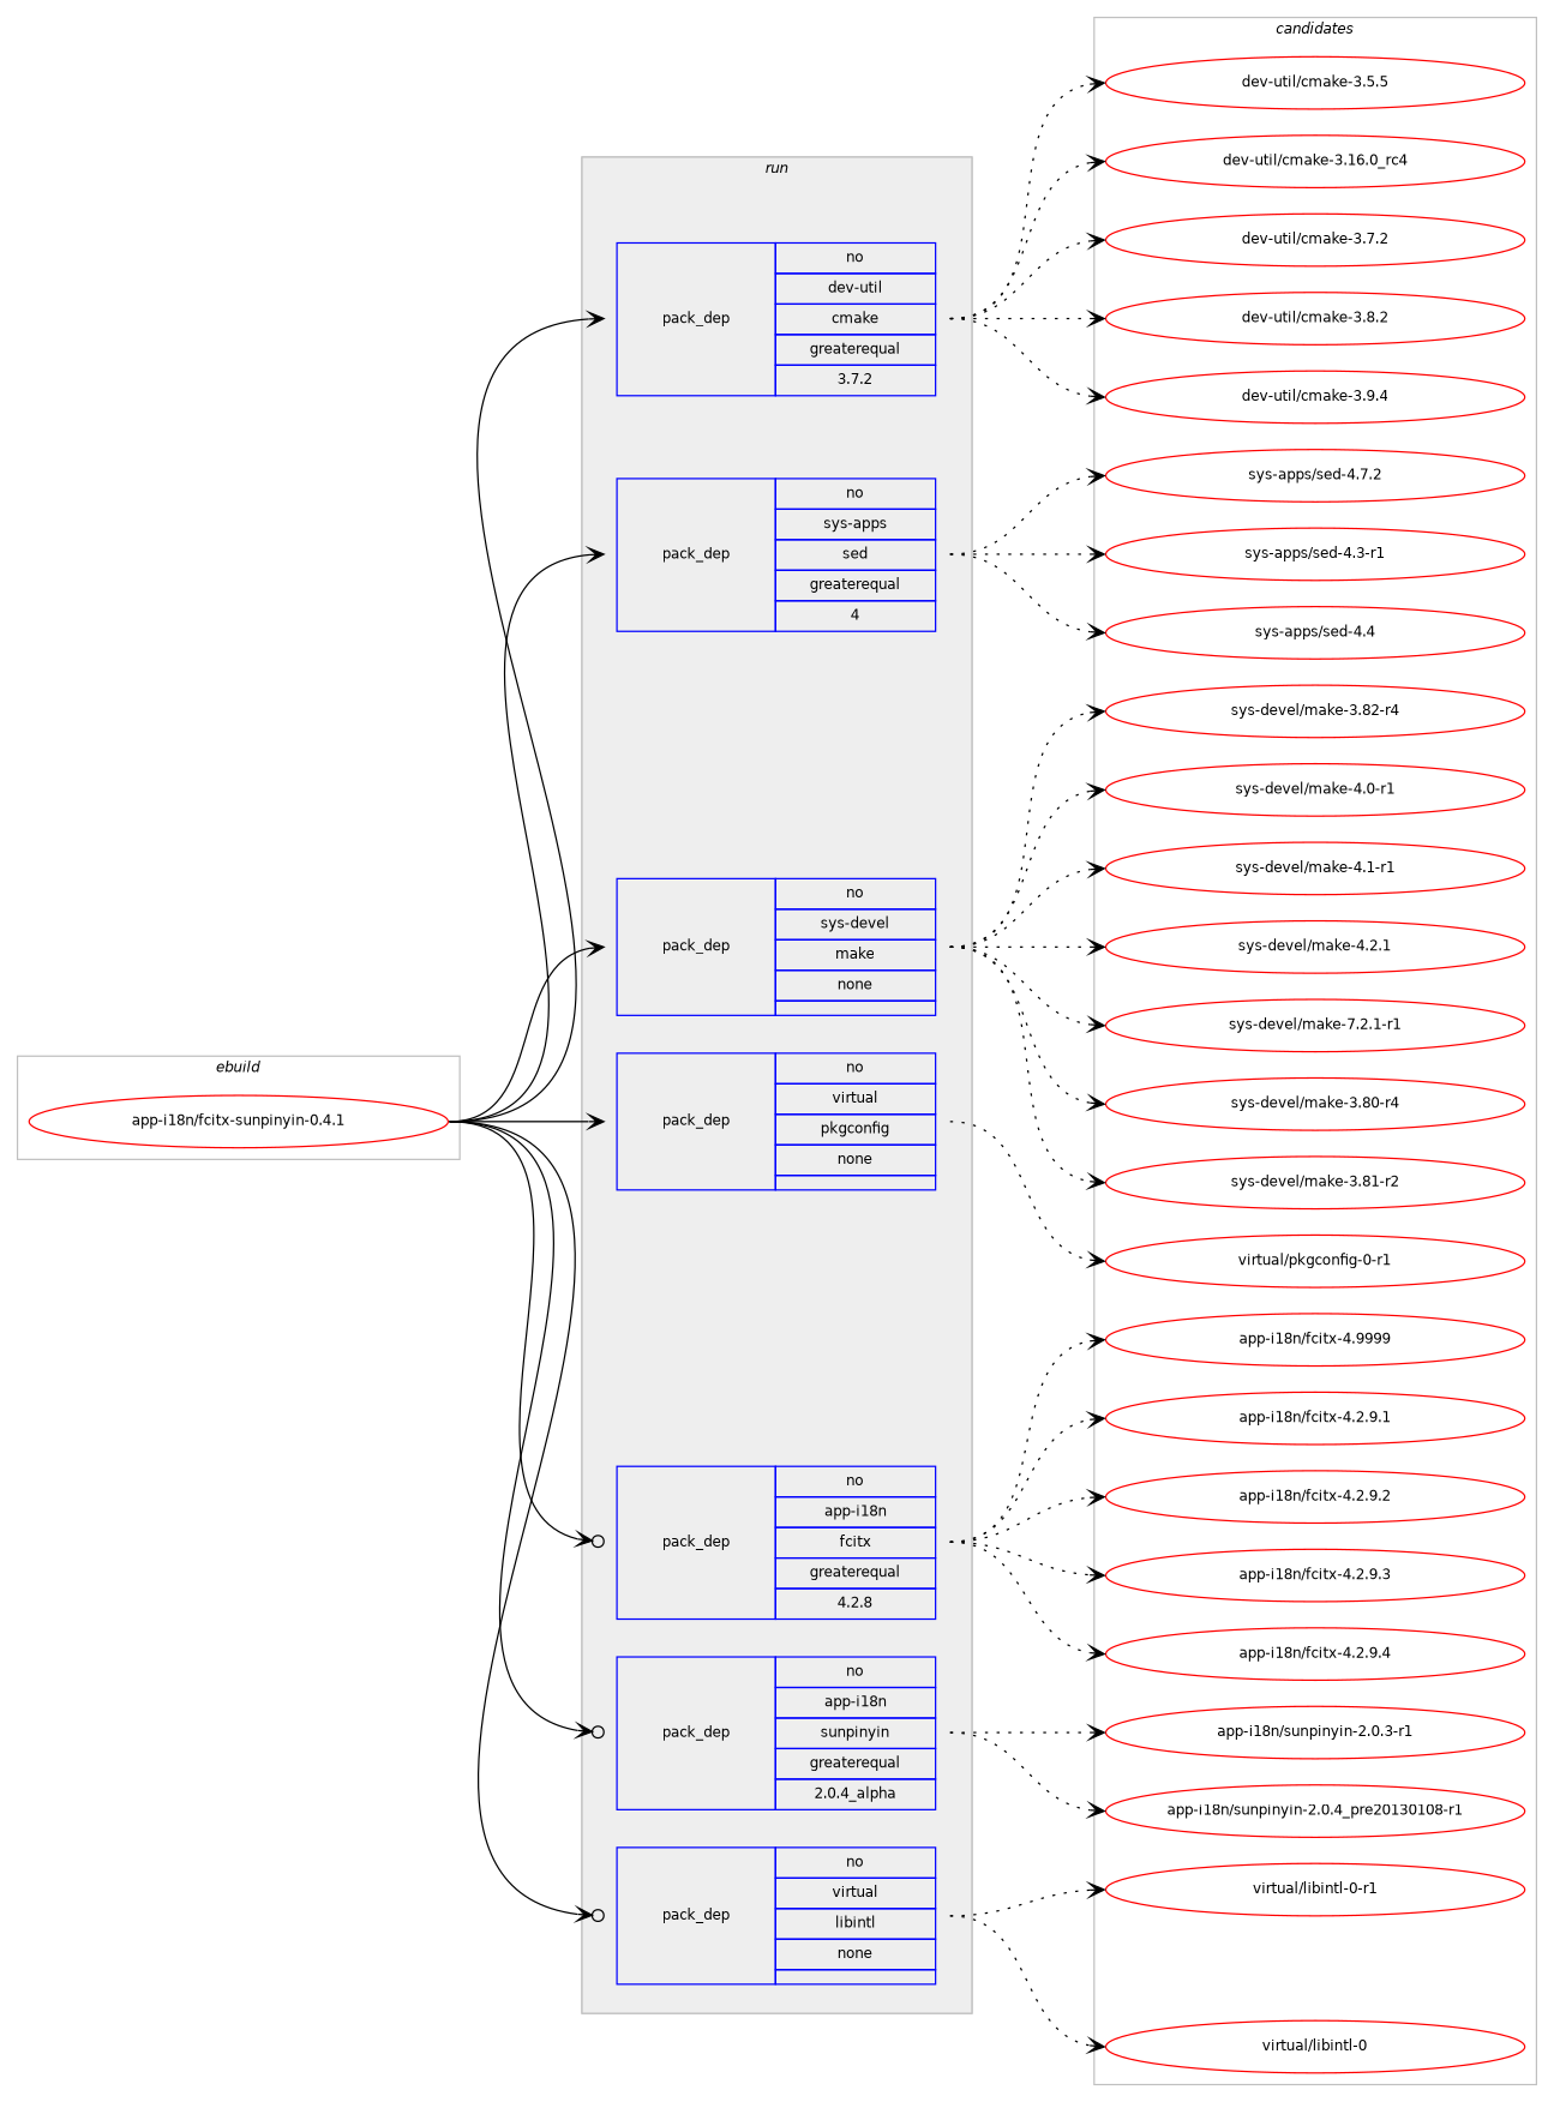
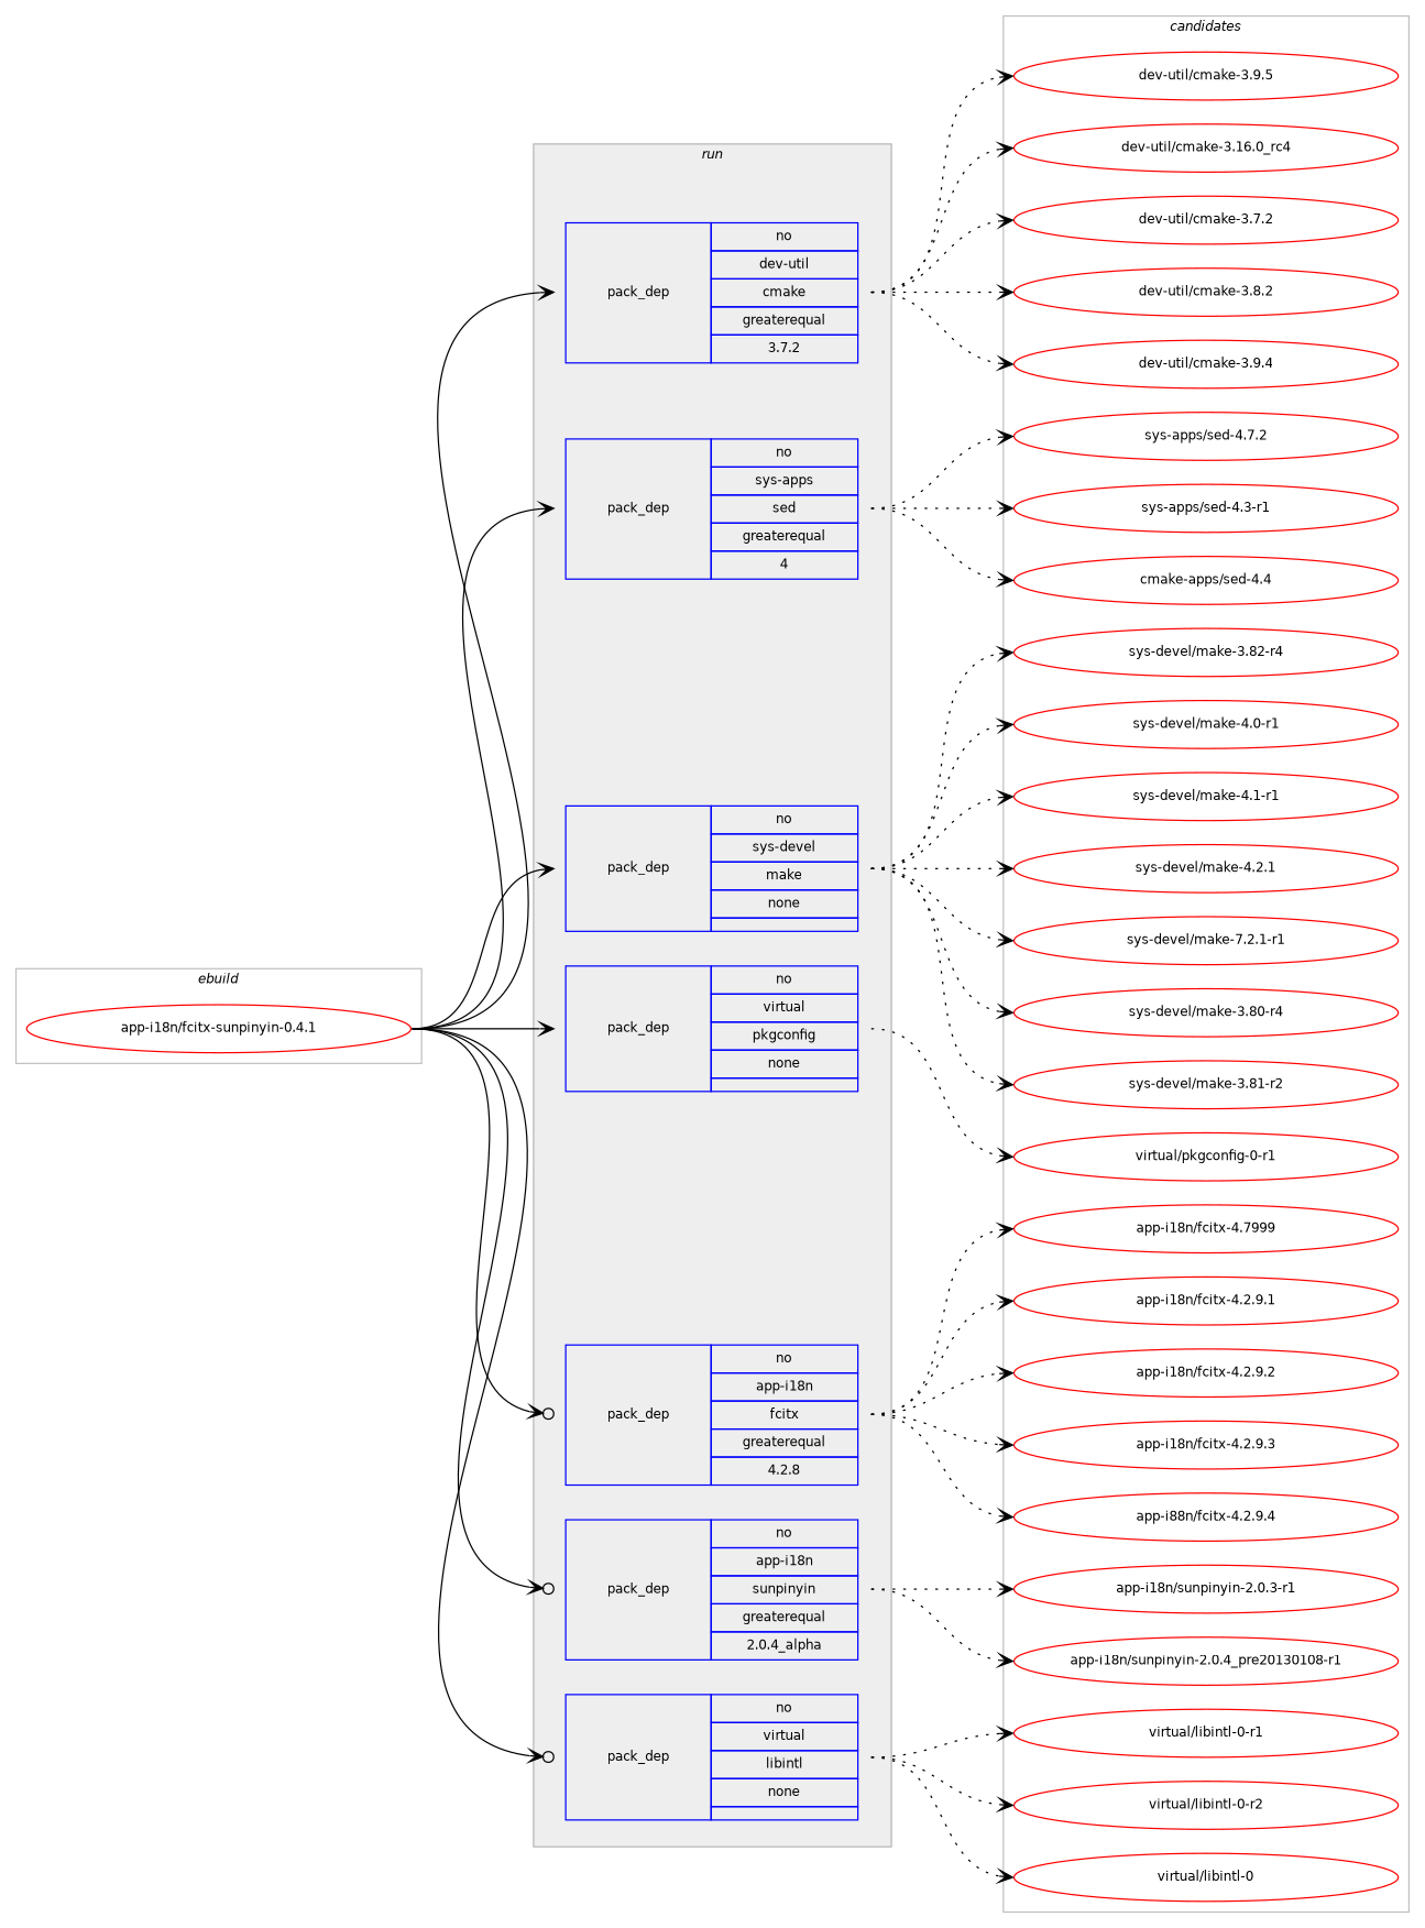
  digraph {
    compound=true
    concentrate=true
    fontname=Helvetica
    fontsize=10
    newrank=true
    rankdir=LR
    ranksep=1.5
    node [color=red fontname=Helvetica fontsize=10]
    edge [arrowhead=vee headport=w style=dotted tailport=e weight=100]
    n1 [label="app-i18n/fcitx-sunpinyin-0.4.1" width=4]
    n2 [color=blue label=<<TABLE BORDER="0" CELLBORDER="1" CELLSPACING="0" CELLPADDING="4" WIDTH="220"><TR><TD ROWSPAN="6" CELLPADDING="30">pack_dep</TD></TR><TR><TD WIDTH="110">no</TD></TR><TR><TD>dev-util</TD></TR><TR><TD>cmake</TD></TR><TR><TD>greaterequal</TD></TR><TR><TD>3.7.2</TD></TR></TABLE>> shape=none]
    n3 [color=blue label=<<TABLE BORDER="0" CELLBORDER="1" CELLSPACING="0" CELLPADDING="4" WIDTH="220"><TR><TD ROWSPAN="6" CELLPADDING="30">pack_dep</TD></TR><TR><TD WIDTH="110">no</TD></TR><TR><TD>sys-apps</TD></TR><TR><TD>sed</TD></TR><TR><TD>greaterequal</TD></TR><TR><TD>4</TD></TR></TABLE>> shape=none]
    n4 [color=blue label=<<TABLE BORDER="0" CELLBORDER="1" CELLSPACING="0" CELLPADDING="4" WIDTH="220"><TR><TD ROWSPAN="6" CELLPADDING="30">pack_dep</TD></TR><TR><TD WIDTH="110">no</TD></TR><TR><TD>sys-devel</TD></TR><TR><TD>make</TD></TR><TR><TD>none</TD></TR><TR><TD></TD></TR></TABLE>> shape=none]
    n5 [color=blue label=<<TABLE BORDER="0" CELLBORDER="1" CELLSPACING="0" CELLPADDING="4" WIDTH="220"><TR><TD ROWSPAN="6" CELLPADDING="30">pack_dep</TD></TR><TR><TD WIDTH="110">no</TD></TR><TR><TD>virtual</TD></TR><TR><TD>pkgconfig</TD></TR><TR><TD>none</TD></TR><TR><TD></TD></TR></TABLE>> shape=none]
    n6 [color=blue label=<<TABLE BORDER="0" CELLBORDER="1" CELLSPACING="0" CELLPADDING="4" WIDTH="220"><TR><TD ROWSPAN="6" CELLPADDING="30">pack_dep</TD></TR><TR><TD WIDTH="110">no</TD></TR><TR><TD>app-i18n</TD></TR><TR><TD>fcitx</TD></TR><TR><TD>greaterequal</TD></TR><TR><TD>4.2.8</TD></TR></TABLE>> shape=none]
    n7 [color=blue label=<<TABLE BORDER="0" CELLBORDER="1" CELLSPACING="0" CELLPADDING="4" WIDTH="220"><TR><TD ROWSPAN="6" CELLPADDING="30">pack_dep</TD></TR><TR><TD WIDTH="110">no</TD></TR><TR><TD>app-i18n</TD></TR><TR><TD>sunpinyin</TD></TR><TR><TD>greaterequal</TD></TR><TR><TD>2.0.4_alpha</TD></TR></TABLE>> shape=none]
    n8 [color=blue label=<<TABLE BORDER="0" CELLBORDER="1" CELLSPACING="0" CELLPADDING="4" WIDTH="220"><TR><TD ROWSPAN="6" CELLPADDING="30">pack_dep</TD></TR><TR><TD WIDTH="110">no</TD></TR><TR><TD>virtual</TD></TR><TR><TD>libintl</TD></TR><TR><TD>none</TD></TR><TR><TD></TD></TR></TABLE>> shape=none]
    n9 [label="sys-apps/sed-4.7.2" width=4]
    n10 [label="sys-apps/sed-4.3-r1" width=4]
-   n11 [label="sys-apps/sed-4.4" width=4]
+   n11 [label="cmake-apps/sed-4.4" width=4]
    n12 [label="dev-util/cmake-3.16.0_rc4" width=4]
    n13 [label="dev-util/cmake-3.7.2" width=4]
    n14 [label="dev-util/cmake-3.8.2" width=4]
    n15 [label="dev-util/cmake-3.9.4" width=4]
-   n16 [label="dev-util/cmake-3.5.5" width=4]
+   n16 [label="dev-util/cmake-3.9.5" width=4]
    n17 [label="virtual/libintl-0" width=4]
    n18 [label="virtual/libintl-0-r1" width=4]
+   n19 [label="virtual/libintl-0-r2" width=4]
    n20 [label="sys-devel/make-3.80-r4" width=4]
    n21 [label="sys-devel/make-3.81-r2" width=4]
    n22 [label="sys-devel/make-3.82-r4" width=4]
    n23 [label="sys-devel/make-4.0-r1" width=4]
    n24 [label="sys-devel/make-4.1-r1" width=4]
    n25 [label="sys-devel/make-4.2.1" width=4]
    n26 [label="sys-devel/make-7.2.1-r1" width=4]
    n27 [label="virtual/pkgconfig-0-r1" width=4]
    n28 [label="app-i18n/fcitx-4.2.9.1" width=4]
    n29 [label="app-i18n/fcitx-4.2.9.2" width=4]
    n30 [label="app-i18n/fcitx-4.2.9.3" width=4]
-   n31 [label="app-i18n/fcitx-4.2.9.4" width=4]
-   n32 [label="app-i18n/fcitx-4.9999" width=4]
+   n31 [label="app-i88n/fcitx-4.2.9.4" width=4]
+   n32 [label="app-i18n/fcitx-4.7999" width=4]
    n33 [label="app-i18n/sunpinyin-2.0.3-r1" width=4]
    n34 [label="app-i18n/sunpinyin-2.0.4_pre20130108-r1" width=4]
    subgraph cluster_1 {
      color=gray
      label=<<i>ebuild</i>>
      rank=same
      n1
    }
    subgraph cluster_2 {
      color=gray
      label=<<i>dependencies</i>>
      subgraph cluster_3 {
        color=gray
        fillcolor="#eeeeee"
        label=<<i>compile</i>>
        style=filled
        subgraph sub_4 {
          color=gray
          fillcolor="#eeeeee"
          label=<<i>compile</i>>
          style=filled
          n2
        }
        subgraph sub_5 {
          color=gray
          fillcolor="#eeeeee"
          label=<<i>compile</i>>
          style=filled
          n3
        }
        subgraph sub_6 {
          color=gray
          fillcolor="#eeeeee"
          label=<<i>compile</i>>
          style=filled
          n4
        }
        subgraph sub_7 {
          color=gray
          fillcolor="#eeeeee"
          label=<<i>compile</i>>
          style=filled
          n5
        }
      }
      subgraph cluster_8 {
        color=gray
        fillcolor="#eeeeee"
        label=<<i>compile and run</i>>
        style=filled
        subgraph sub_9 {
          color=gray
          fillcolor="#eeeeee"
          label=<<i>compile and run</i>>
          style=filled
          n6
        }
        subgraph sub_10 {
          color=gray
          fillcolor="#eeeeee"
          label=<<i>compile and run</i>>
          style=filled
          n7
        }
        subgraph sub_11 {
          color=gray
          fillcolor="#eeeeee"
          label=<<i>compile and run</i>>
          style=filled
          n8
        }
      }
      subgraph cluster_12 {
        color=gray
        fillcolor="#eeeeee"
        label=<<i>run</i>>
        style=filled
      }
    }
    subgraph cluster_13 {
      color=gray
      label=<<i>candidates</i>>
      rank=same
      subgraph sub_14 {
        color=black
        label=<<i>candidates</i>>
        nodesep=1
        rank=same
        n9
        n10
        n11
      }
      subgraph sub_15 {
        color=black
        label=<<i>candidates</i>>
        nodesep=1
        rank=same
        n12
        n13
        n14
        n15
        n16
      }
      subgraph sub_16 {
        color=black
        label=<<i>candidates</i>>
        nodesep=1
        rank=same
        n17
        n18
+       n19
      }
      subgraph sub_17 {
        color=black
        label=<<i>candidates</i>>
        nodesep=1
        rank=same
        n20
        n21
        n22
        n23
        n24
        n25
        n26
      }
      subgraph sub_18 {
        color=black
        label=<<i>candidates</i>>
        nodesep=1
        rank=same
        n27
      }
      subgraph sub_19 {
        color=black
        label=<<i>candidates</i>>
        nodesep=1
        rank=same
        n28
        n29
        n30
        n31
        n32
      }
      subgraph sub_20 {
        color=black
        label=<<i>candidates</i>>
        nodesep=1
        rank=same
        n33
        n34
      }
    }
    n1 -> n2 [style=solid weight=20]
    n1 -> n3 [style=solid weight=20]
    n1 -> n4 [style=solid weight=20]
    n1 -> n5 [style=solid weight=20]
    n1 -> n6 [arrowhead=odotvee style=solid weight=20]
    n1 -> n7 [arrowhead=odotvee style=solid weight=20]
    n1 -> n8 [arrowhead=odotvee style=solid weight=20]
    n2 -> n12
    n2 -> n13
    n2 -> n14
    n2 -> n15
    n2 -> n16
    n3 -> n9
    n3 -> n10
    n3 -> n11
    n4 -> n20
    n4 -> n21
    n4 -> n22
    n4 -> n23
    n4 -> n24
    n4 -> n25
    n4 -> n26
    n5 -> n27
    n6 -> n28
    n6 -> n29
    n6 -> n30
    n6 -> n31
    n6 -> n32
    n7 -> n33
    n7 -> n34
    n8 -> n17
    n8 -> n18
+   n8 -> n19
  }
